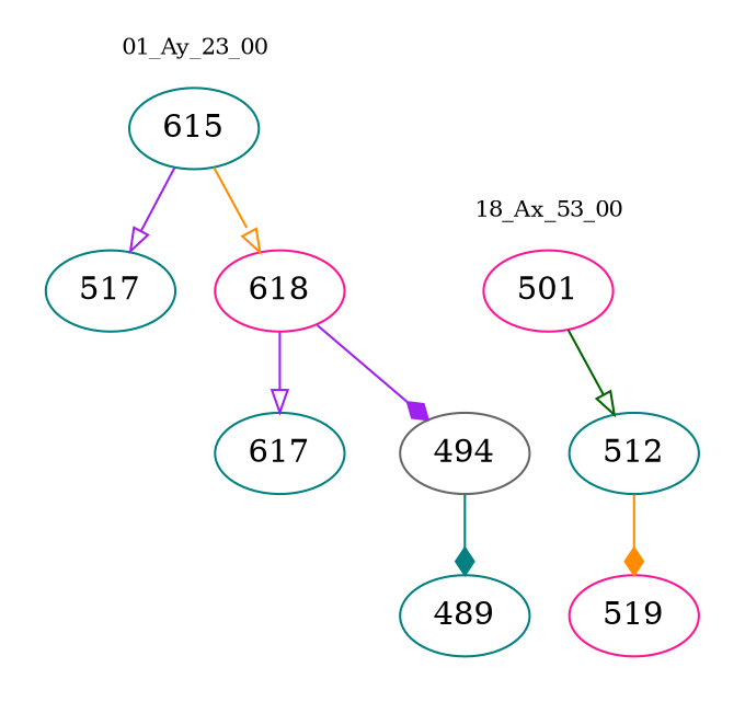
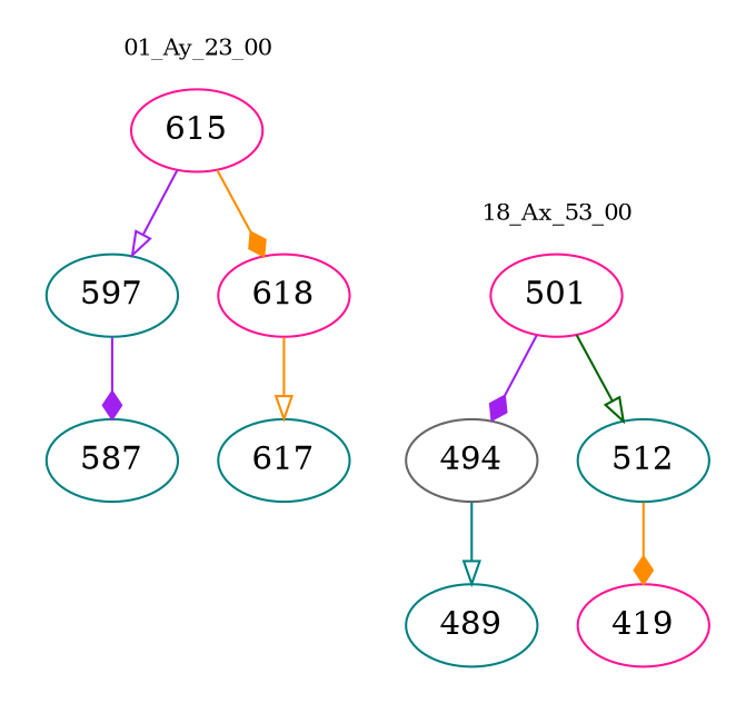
  digraph {
    node [color=teal]
    edge [arrowhead=onormal color=purple]
-   n1 [label=615]
-   n2 [label=517]
+   n1 [color=deeppink label=615]
+   n2 [label=597]
    n3 [color=deeppink label=618]
+   n4 [label=587]
    n5 [label=617]
    n6 [color=deeppink label=501]
    n7 [color=gray40 label=494]
    n8 [label=512]
    n9 [label=489]
-   n10 [color=deeppink label=519]
+   n10 [color=deeppink label=419]
    subgraph cluster_1 {
      color=white
      fontsize=10
      label="01_Ay_23_00"
      n1
      n2
      n3
+     n4
      n5
    }
    subgraph cluster_2 {
      color=white
      fontsize=10
      label="18_Ax_53_00"
      n6
      n7
      n8
      n9
      n10
    }
    n1 -> n2
-   n1 -> n3 [color=darkorange]
-   n3 -> n5
-   n3 -> n7 [arrowhead=diamond]
+   n1 -> n3 [arrowhead=diamond color=darkorange]
+   n2 -> n4 [arrowhead=diamond]
+   n3 -> n5 [color=darkorange]
+   n6 -> n7 [arrowhead=diamond]
    n6 -> n8 [color=darkgreen]
-   n7 -> n9 [arrowhead=diamond color=teal]
+   n7 -> n9 [color=teal]
    n8 -> n10 [arrowhead=diamond color=darkorange]
  }
